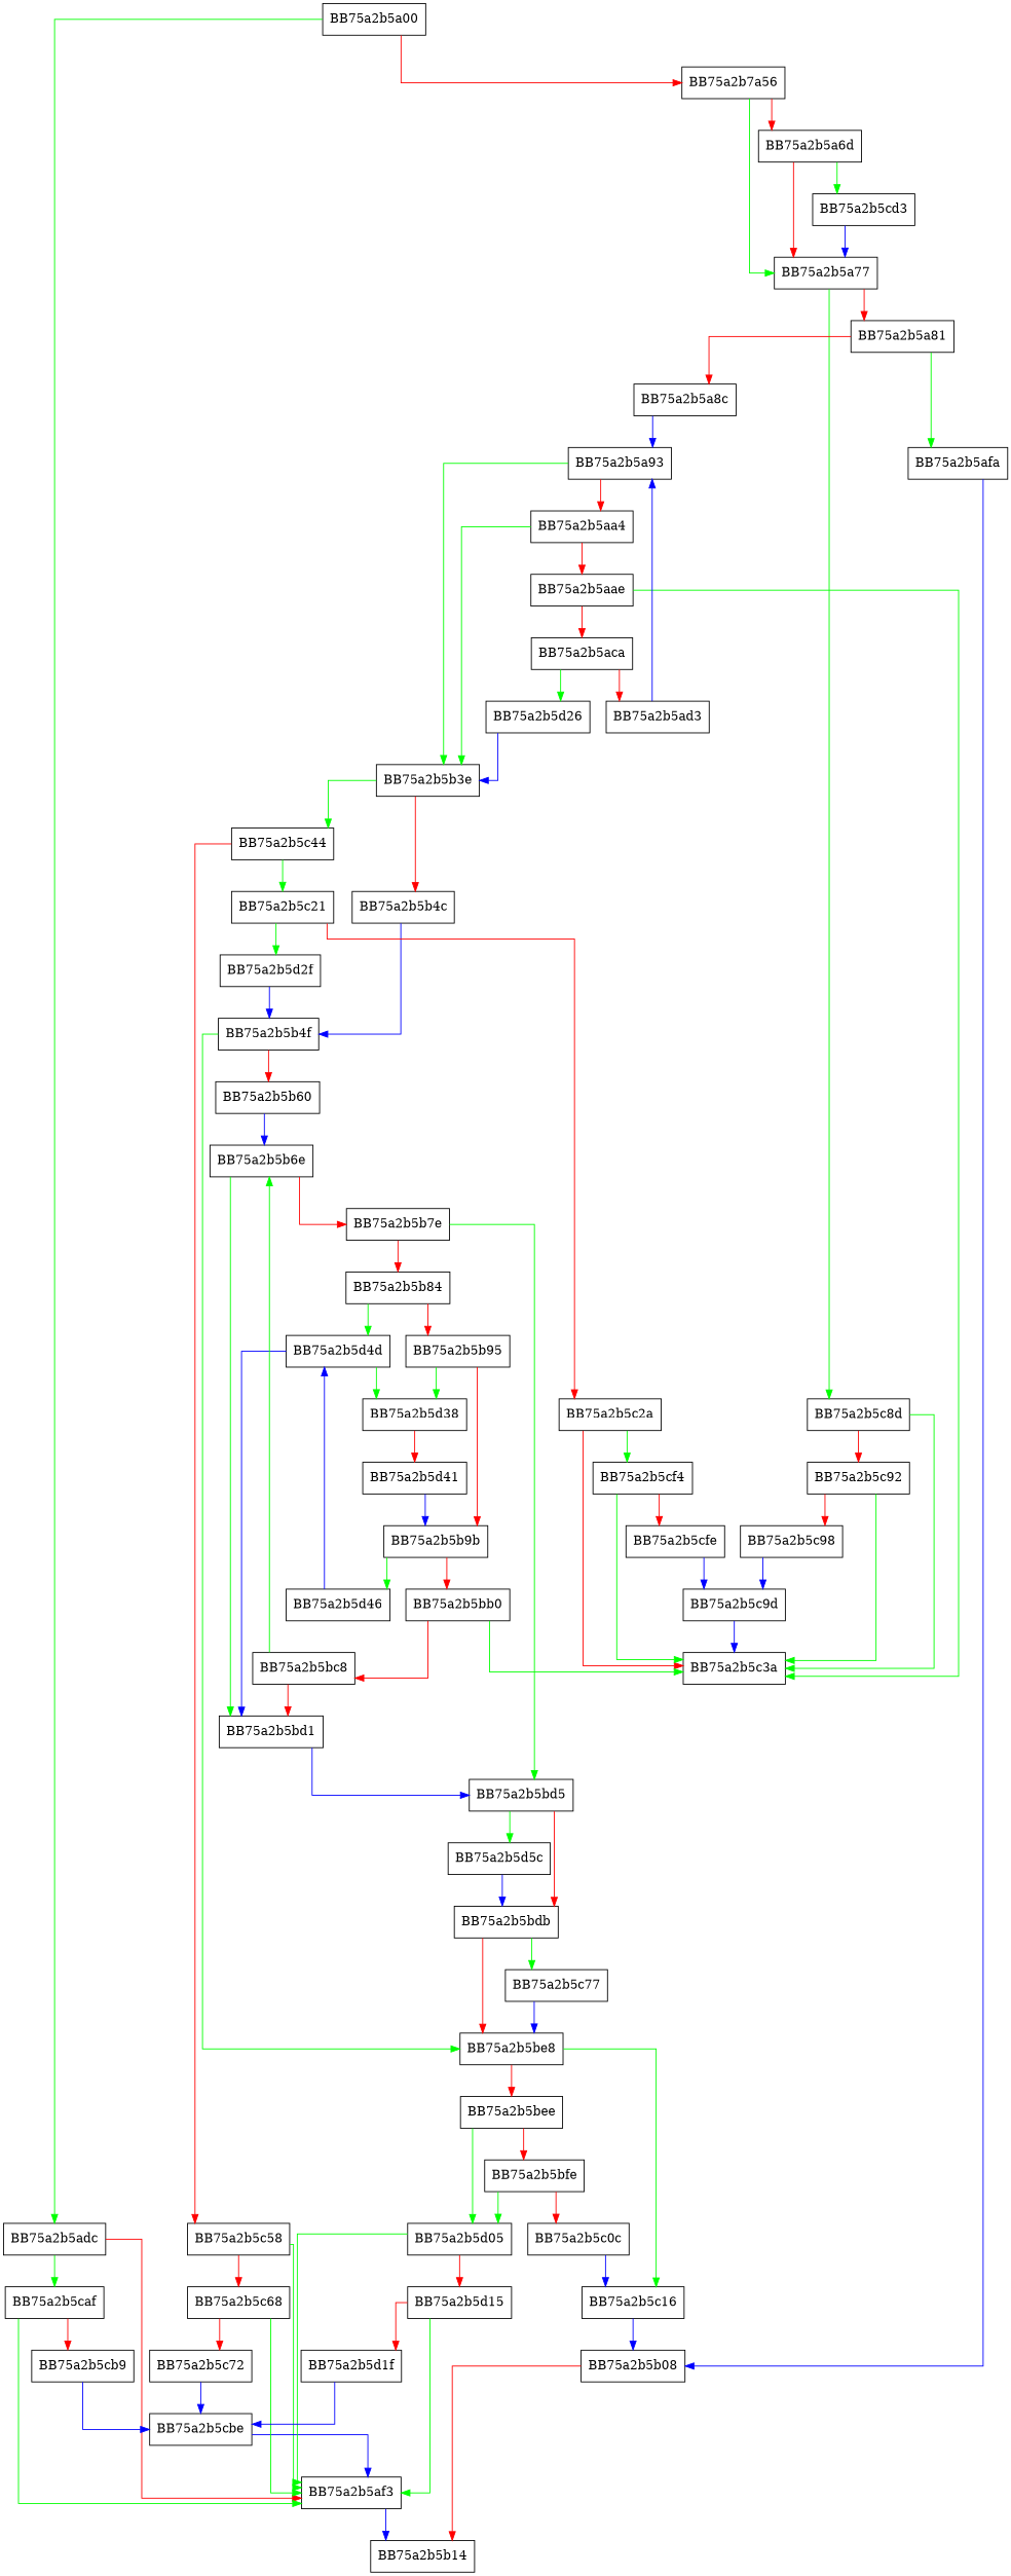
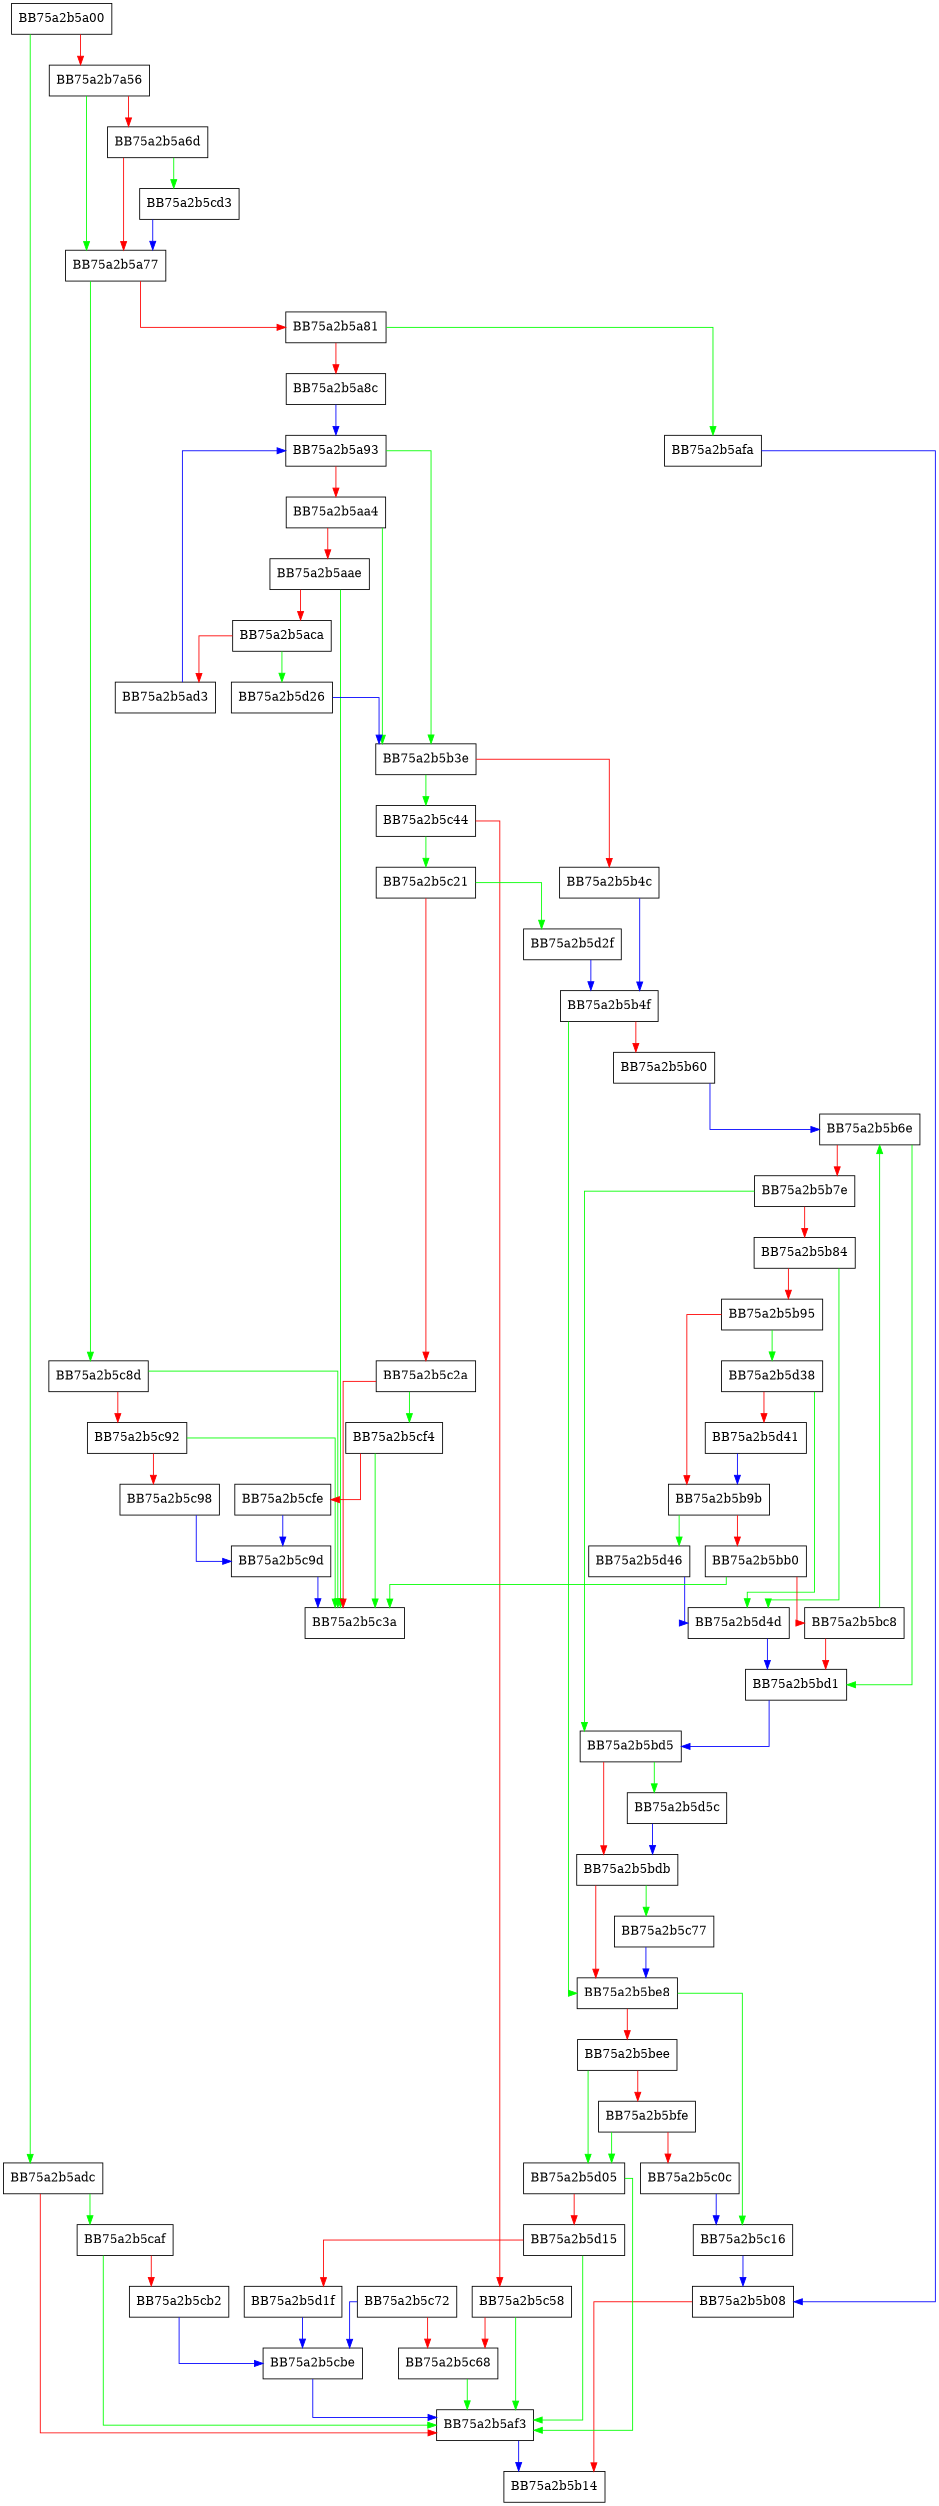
  digraph {
    splines=ortho
    node [shape=box]
    edge [color=red]
    BB75a2b5a00
    BB75a2b5adc
    n3 [label=BB75a2b7a56]
    BB75a2b5caf
    BB75a2b5af3
    BB75a2b5a77
    BB75a2b5a6d
-   BB75a2b5cb9
+   BB75a2b5cb9 [label=BB75a2b5cb2]
    BB75a2b5b14
    BB75a2b5c8d
    BB75a2b5a81
    BB75a2b5cd3
    BB75a2b5c3a
    BB75a2b5c92
    BB75a2b5afa
    BB75a2b5a8c
    BB75a2b5c98
    BB75a2b5b08
    BB75a2b5a93
    BB75a2b5b3e
    BB75a2b5aa4
    BB75a2b5c44
    BB75a2b5b4c
    BB75a2b5aae
    BB75a2b5c21
    BB75a2b5c58
    BB75a2b5b4f
    BB75a2b5aca
    BB75a2b5d26
    BB75a2b5ad3
    BB75a2b5cbe
    BB75a2b5d2f
    BB75a2b5c2a
    BB75a2b5c68
    BB75a2b5be8
    BB75a2b5b60
    BB75a2b5c16
    BB75a2b5bee
    BB75a2b5b6e
    BB75a2b5d05
    BB75a2b5bfe
    BB75a2b5bd1
    BB75a2b5b7e
    BB75a2b5bd5
    BB75a2b5b84
    BB75a2b5d5c
    BB75a2b5bdb
    BB75a2b5d4d
    BB75a2b5b95
    BB75a2b5c77
    BB75a2b5d38
    BB75a2b5b9b
    BB75a2b5d41
    BB75a2b5d46
    BB75a2b5bb0
    BB75a2b5bc8
    BB75a2b5d15
    BB75a2b5c0c
    BB75a2b5d1f
    BB75a2b5cf4
    BB75a2b5cfe
    BB75a2b5c9d
    BB75a2b5c72
    BB75a2b5a00 -> BB75a2b5adc [color=green]
    BB75a2b5a00 -> n3
    BB75a2b5adc -> BB75a2b5caf [color=green]
    BB75a2b5adc -> BB75a2b5af3
    n3 -> BB75a2b5a77 [color=green]
    n3 -> BB75a2b5a6d
    BB75a2b5caf -> BB75a2b5af3 [color=green]
    BB75a2b5caf -> BB75a2b5cb9
    BB75a2b5af3 -> BB75a2b5b14 [color=blue]
    BB75a2b5a77 -> BB75a2b5c8d [color=green]
    BB75a2b5a77 -> BB75a2b5a81
    BB75a2b5a6d -> BB75a2b5a77
    BB75a2b5a6d -> BB75a2b5cd3 [color=green]
    BB75a2b5cb9 -> BB75a2b5cbe [color=blue]
    BB75a2b5c8d -> BB75a2b5c3a [color=green]
    BB75a2b5c8d -> BB75a2b5c92
    BB75a2b5a81 -> BB75a2b5afa [color=green]
    BB75a2b5a81 -> BB75a2b5a8c
    BB75a2b5cd3 -> BB75a2b5a77 [color=blue]
    BB75a2b5c92 -> BB75a2b5c3a [color=green]
    BB75a2b5c92 -> BB75a2b5c98
    BB75a2b5afa -> BB75a2b5b08 [color=blue]
    BB75a2b5a8c -> BB75a2b5a93 [color=blue]
    BB75a2b5c98 -> BB75a2b5c9d [color=blue]
    BB75a2b5b08 -> BB75a2b5b14
    BB75a2b5a93 -> BB75a2b5b3e [color=green]
    BB75a2b5a93 -> BB75a2b5aa4
    BB75a2b5b3e -> BB75a2b5c44 [color=green]
    BB75a2b5b3e -> BB75a2b5b4c
    BB75a2b5aa4 -> BB75a2b5b3e [color=green]
    BB75a2b5aa4 -> BB75a2b5aae
    BB75a2b5c44 -> BB75a2b5c21 [color=green]
    BB75a2b5c44 -> BB75a2b5c58
    BB75a2b5b4c -> BB75a2b5b4f [color=blue]
    BB75a2b5aae -> BB75a2b5c3a [color=green]
    BB75a2b5aae -> BB75a2b5aca
    BB75a2b5c21 -> BB75a2b5d2f [color=green]
    BB75a2b5c21 -> BB75a2b5c2a
    BB75a2b5c58 -> BB75a2b5af3 [color=green]
    BB75a2b5c58 -> BB75a2b5c68
    BB75a2b5b4f -> BB75a2b5be8 [color=green]
    BB75a2b5b4f -> BB75a2b5b60
    BB75a2b5aca -> BB75a2b5d26 [color=green]
    BB75a2b5aca -> BB75a2b5ad3
    BB75a2b5d26 -> BB75a2b5b3e [color=blue]
    BB75a2b5ad3 -> BB75a2b5a93 [color=blue]
    BB75a2b5cbe -> BB75a2b5af3 [color=blue]
    BB75a2b5d2f -> BB75a2b5b4f [color=blue]
    BB75a2b5c2a -> BB75a2b5c3a
    BB75a2b5c2a -> BB75a2b5cf4 [color=green]
    BB75a2b5c68 -> BB75a2b5af3 [color=green]
-   BB75a2b5c68 -> BB75a2b5c72
+   BB75a2b5c72 -> BB75a2b5c68
    BB75a2b5be8 -> BB75a2b5c16 [color=green]
    BB75a2b5be8 -> BB75a2b5bee
    BB75a2b5b60 -> BB75a2b5b6e [color=blue]
    BB75a2b5c16 -> BB75a2b5b08 [color=blue]
    BB75a2b5bee -> BB75a2b5d05 [color=green]
    BB75a2b5bee -> BB75a2b5bfe
    BB75a2b5b6e -> BB75a2b5bd1 [color=green]
    BB75a2b5b6e -> BB75a2b5b7e
    BB75a2b5d05 -> BB75a2b5af3 [color=green]
    BB75a2b5d05 -> BB75a2b5d15
    BB75a2b5bfe -> BB75a2b5d05 [color=green]
    BB75a2b5bfe -> BB75a2b5c0c
    BB75a2b5bd1 -> BB75a2b5bd5 [color=blue]
    BB75a2b5b7e -> BB75a2b5bd5 [color=green]
    BB75a2b5b7e -> BB75a2b5b84
    BB75a2b5bd5 -> BB75a2b5d5c [color=green]
    BB75a2b5bd5 -> BB75a2b5bdb
    BB75a2b5b84 -> BB75a2b5d4d [color=green]
    BB75a2b5b84 -> BB75a2b5b95
    BB75a2b5d5c -> BB75a2b5bdb [color=blue]
    BB75a2b5bdb -> BB75a2b5be8
    BB75a2b5bdb -> BB75a2b5c77 [color=green]
    BB75a2b5d4d -> BB75a2b5bd1 [color=blue]
    BB75a2b5b95 -> BB75a2b5d38 [color=green]
    BB75a2b5b95 -> BB75a2b5b9b
    BB75a2b5c77 -> BB75a2b5be8 [color=blue]
-   BB75a2b5d4d -> BB75a2b5d38 [color=green]
+   BB75a2b5d38 -> BB75a2b5d4d [color=green]
    BB75a2b5d38 -> BB75a2b5d41
    BB75a2b5b9b -> BB75a2b5d46 [color=green]
    BB75a2b5b9b -> BB75a2b5bb0
    BB75a2b5d41 -> BB75a2b5b9b [color=blue]
    BB75a2b5d46 -> BB75a2b5d4d [color=blue]
    BB75a2b5bb0 -> BB75a2b5c3a [color=green]
    BB75a2b5bb0 -> BB75a2b5bc8
    BB75a2b5bc8 -> BB75a2b5b6e [color=green]
    BB75a2b5bc8 -> BB75a2b5bd1
    BB75a2b5d15 -> BB75a2b5af3 [color=green]
    BB75a2b5d15 -> BB75a2b5d1f
    BB75a2b5c0c -> BB75a2b5c16 [color=blue]
    BB75a2b5d1f -> BB75a2b5cbe [color=blue]
    BB75a2b5cf4 -> BB75a2b5c3a [color=green]
    BB75a2b5cf4 -> BB75a2b5cfe
    BB75a2b5cfe -> BB75a2b5c9d [color=blue]
    BB75a2b5c9d -> BB75a2b5c3a [color=blue]
    BB75a2b5c72 -> BB75a2b5cbe [color=blue]
  }
